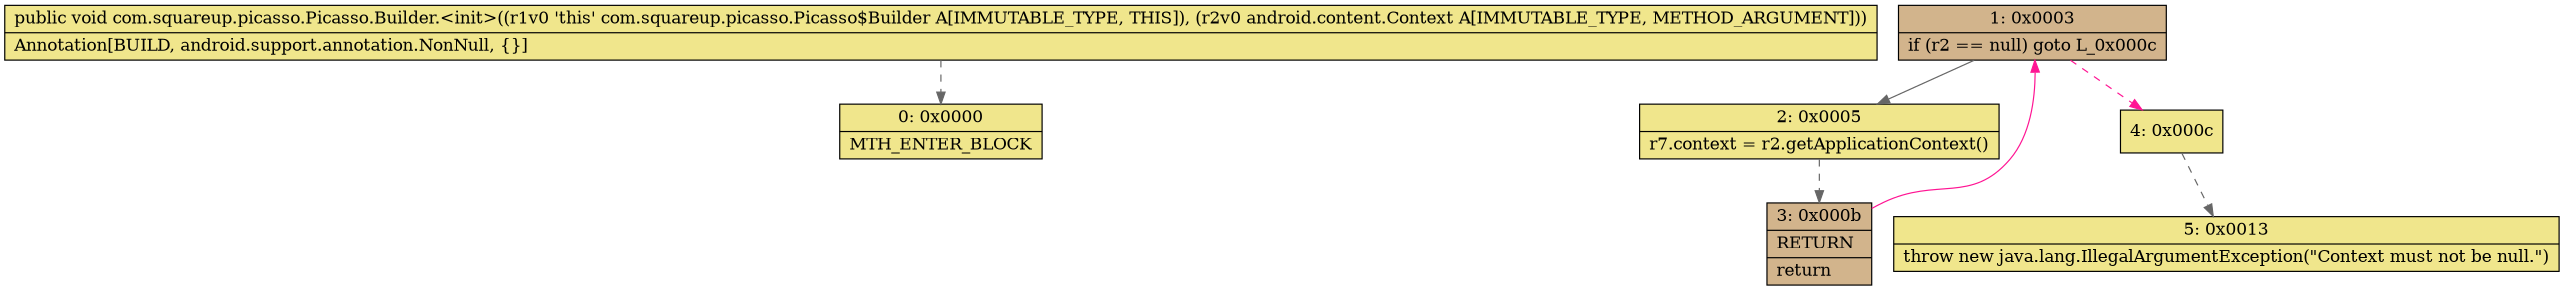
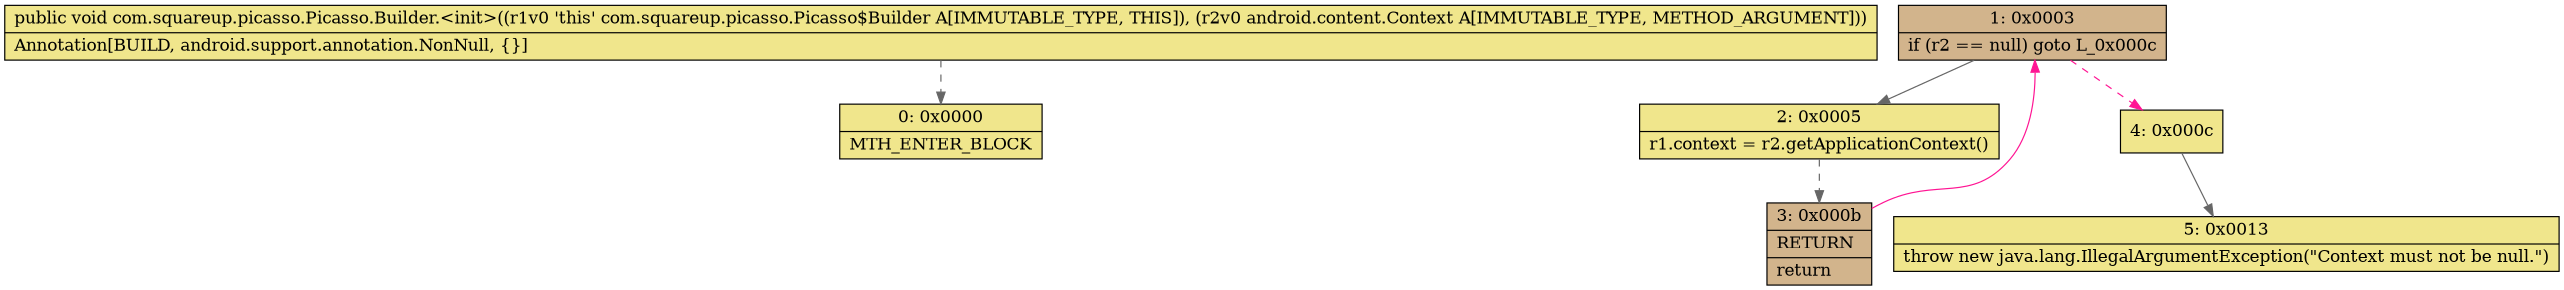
  digraph {
    node [fillcolor=khaki shape=record style=filled]
    edge [color=gray40 style=dashed]
    n1 [label="{0\:\ 0x0000|MTH_ENTER_BLOCK\l}"]
    n2 [fillcolor=tan label="{1\:\ 0x0003|if (r2 == null) goto L_0x000c\l}"]
-   n3 [label="{2\:\ 0x0005|r7.context = r2.getApplicationContext()\l}"]
+   n3 [label="{2\:\ 0x0005|r1.context = r2.getApplicationContext()\l}"]
    n4 [label="{4\:\ 0x000c}"]
    n5 [fillcolor=tan label="{3\:\ 0x000b|RETURN\l|return\l}"]
    n6 [label="{5\:\ 0x0013|throw new java.lang.IllegalArgumentException(\"Context must not be null.\")\l}"]
    n7 [label="{public void com.squareup.picasso.Picasso.Builder.\<init\>((r1v0 'this' com.squareup.picasso.Picasso$Builder A[IMMUTABLE_TYPE, THIS]), (r2v0 android.content.Context A[IMMUTABLE_TYPE, METHOD_ARGUMENT]))  | Annotation[BUILD, android.support.annotation.NonNull, \{\}]\l}"]
    n2 -> n3 [style=solid]
    n2 -> n4 [color=deeppink]
    n3 -> n5
-   n4 -> n6
+   n4 -> n6 [style=solid]
    n5 -> n2 [color=deeppink style=solid]
    n7 -> n1
  }
